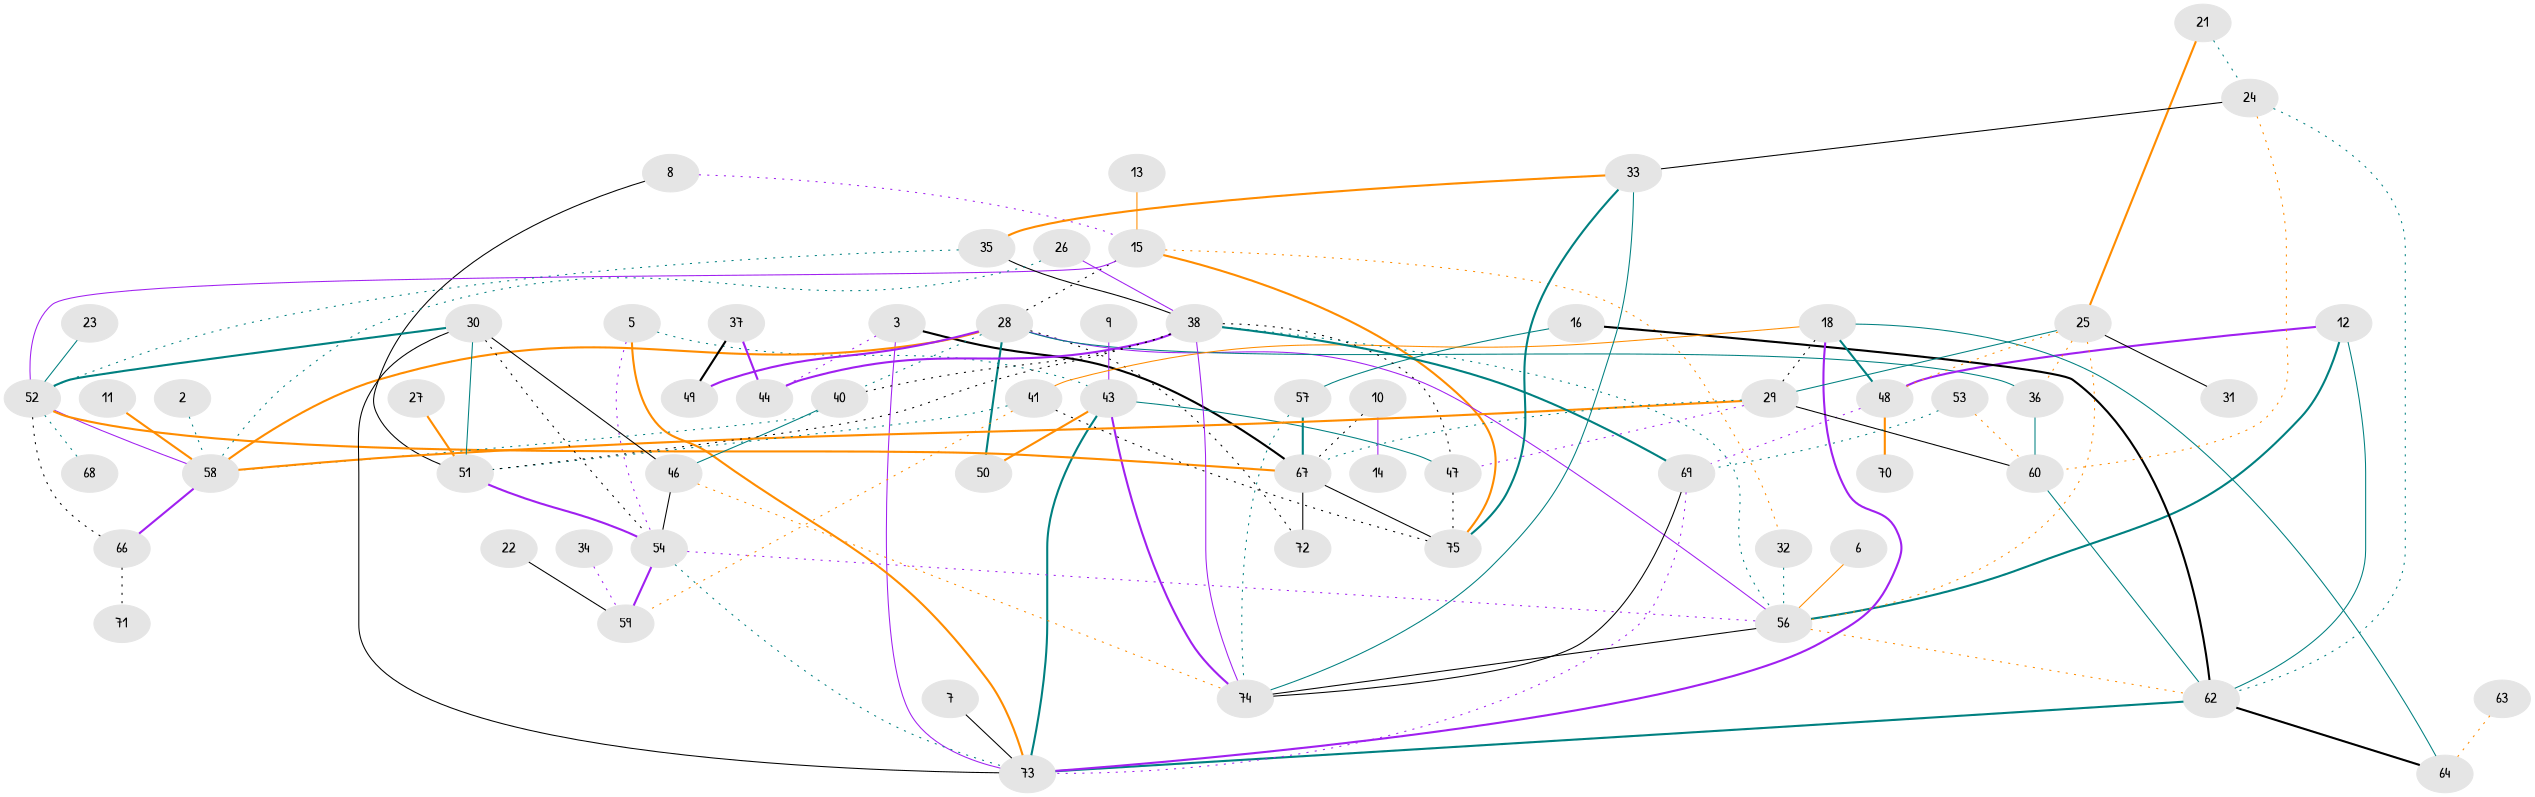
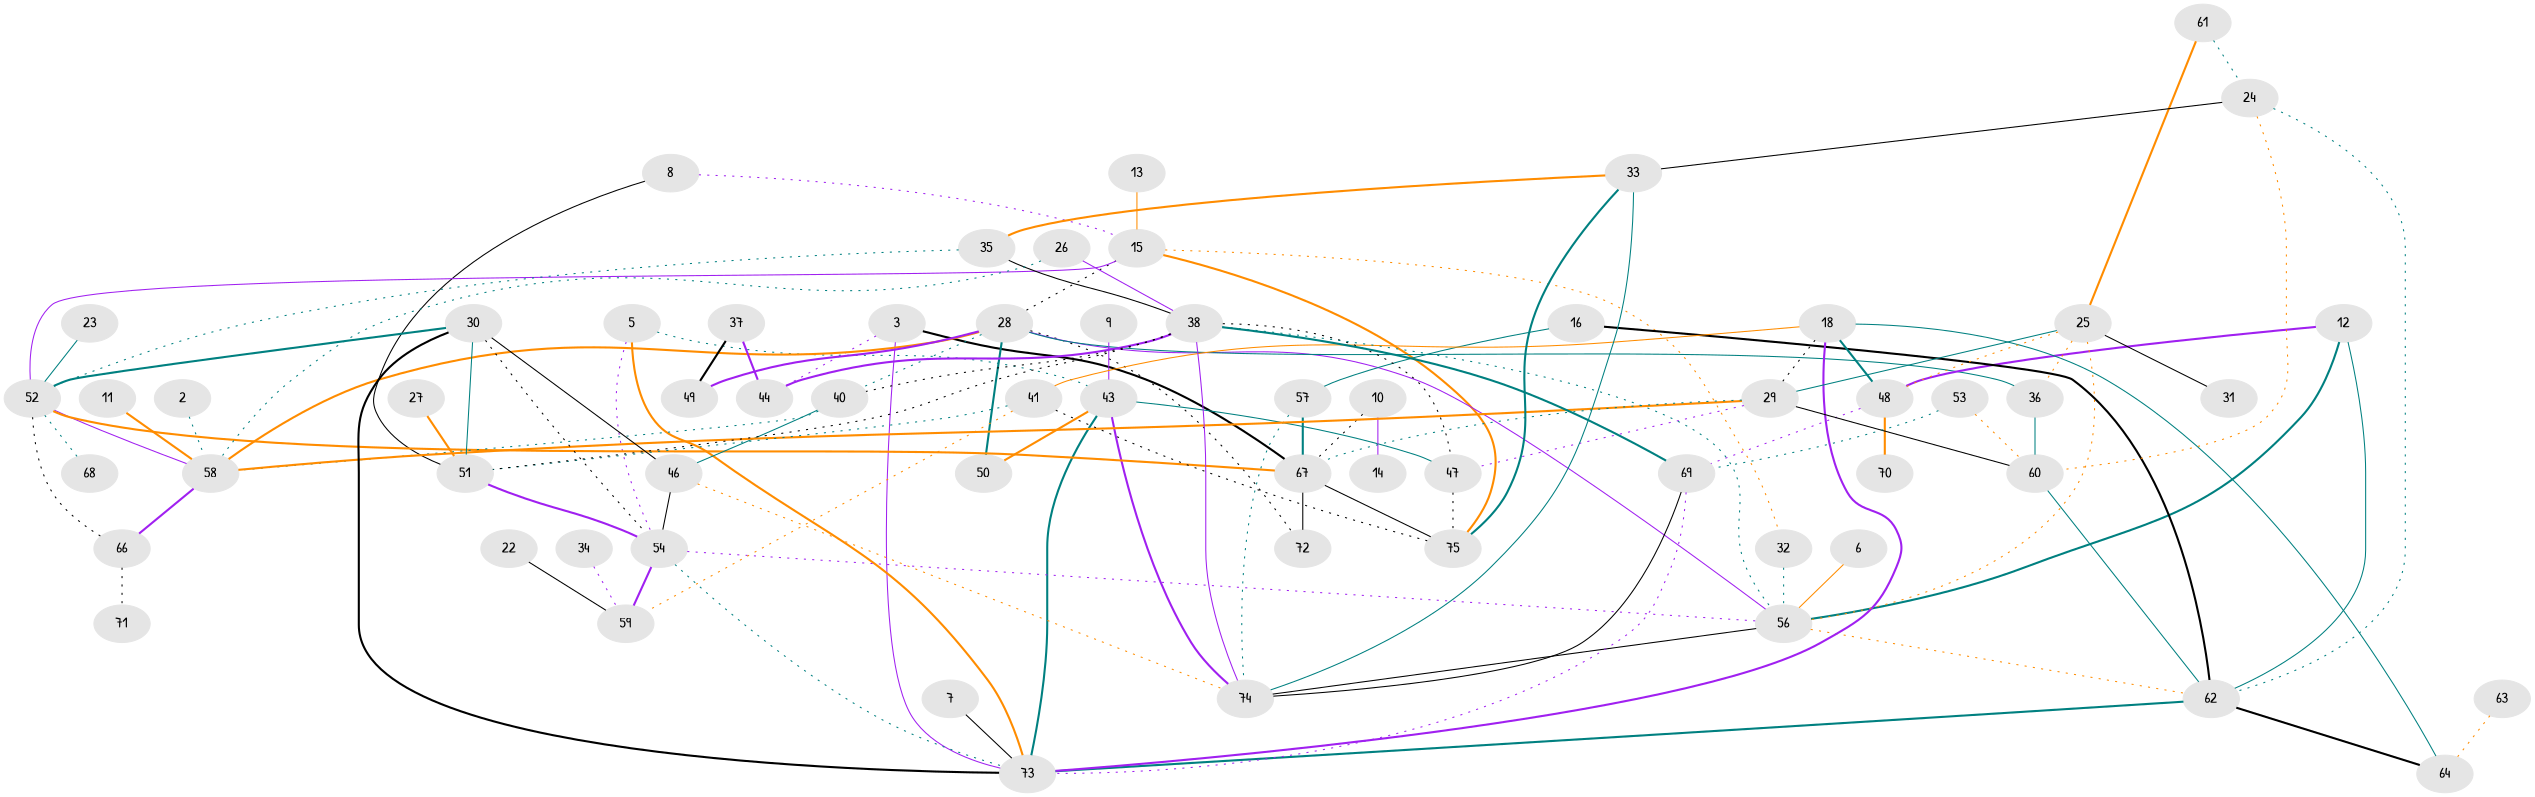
  graph {
    fontname="Patrick Hand"
    node [color=gray90 fontname="Patrick Hand" style=filled]
    edge [color=teal fontname="Patrick Hand" style=dotted weight=1.0]
    2
    58
    66
    3
    44
    67
    73
    75
    72
    5
    43
    54
    50
    47
    74
    56
    59
    6
    62
    7
    8
    15
    51
    28
    32
    52
    9
    10
    14
    11
    12
    48
    69
    70
    64
    13
    36
    40
    49
    68
    16
    57
    18
    29
    41
    60
-   21
+   21 [label=61]
    24
    25
    33
    31
    22
    23
    35
    26
    38
    27
    46
    30
    34
    37
    71
    53
    63
    2 -- 58
    58 -- 66 [color=purple style=bold]
    66 -- 71 [color=black]
    3 -- 44 [color=purple]
    3 -- 67 [color=black style=bold]
    3 -- 73 [color=purple style=solid]
    67 -- 75 [color=black style=solid]
    67 -- 72 [color=black style=solid]
    5 -- 73 [color=darkorange style=bold]
    5 -- 43
    5 -- 54 [color=purple]
    43 -- 73 [style=bold weight=2.0]
    43 -- 50 [color=darkorange style=bold]
    43 -- 47 [style=solid]
    43 -- 74 [color=purple style=bold]
    54 -- 73
    54 -- 56 [color=purple]
    54 -- 59 [color=purple style=bold]
    47 -- 75 [color=black weight=2.0]
    56 -- 74 [color=black style=solid]
    56 -- 62 [color=darkorange]
    6 -- 56 [color=darkorange style=solid]
    62 -- 73 [style=bold]
    62 -- 64 [color=black style=bold]
    7 -- 73 [color=black style=solid]
    8 -- 15 [color=purple]
    8 -- 51 [color=black style=solid]
    15 -- 75 [color=darkorange style=bold]
    15 -- 28 [color=black]
    15 -- 32 [color=darkorange]
    15 -- 52 [color=purple style=solid]
    51 -- 54 [color=purple style=bold weight=2.0]
    28 -- 58 [color=darkorange style=bold]
    28 -- 72 [color=black]
    28 -- 50 [style=bold]
    28 -- 56 [color=purple style=solid]
    28 -- 36 [style=solid]
    28 -- 40
    28 -- 49 [color=purple style=bold]
    32 -- 56
    52 -- 58 [color=purple style=solid]
    52 -- 66 [color=black]
    52 -- 67 [color=darkorange style=bold]
    52 -- 68
    9 -- 43 [color=purple style=solid]
    10 -- 67 [color=black]
    10 -- 14 [color=purple style=solid]
    11 -- 58 [color=darkorange style=bold]
    12 -- 56 [style=bold]
    12 -- 62 [style=solid]
    12 -- 48 [color=purple style=bold]
    48 -- 69 [color=purple]
    48 -- 70 [color=darkorange style=bold]
    69 -- 73 [color=purple]
    69 -- 74 [color=black style=solid]
    13 -- 15 [color=darkorange style=solid]
    36 -- 60 [style=solid]
    40 -- 58
    40 -- 46 [style=solid]
    16 -- 62 [color=black style=bold]
    16 -- 57 [style=solid]
    57 -- 67 [style=bold]
    57 -- 74
    18 -- 73 [color=purple style=bold]
    18 -- 48 [style=bold]
    18 -- 64 [style=solid]
    18 -- 29 [color=black]
    18 -- 41 [color=darkorange style=solid]
    29 -- 58 [color=darkorange style=bold]
    29 -- 67
    29 -- 47 [color=purple]
    29 -- 60 [color=black style=solid]
    41 -- 75 [color=black]
    41 -- 59 [color=darkorange]
    41 -- 51
    60 -- 62 [style=solid]
    21 -- 24
    21 -- 25 [color=darkorange style=bold]
    24 -- 62
    24 -- 60 [color=darkorange]
    24 -- 33 [color=black style=solid]
    25 -- 56 [color=darkorange]
    25 -- 48 [color=darkorange]
    25 -- 36 [color=darkorange]
    25 -- 29 [style=solid]
    25 -- 31 [color=black style=solid]
    33 -- 75 [style=bold]
    33 -- 74 [style=solid weight=2.0]
    33 -- 35 [color=darkorange style=bold]
    22 -- 59 [color=black style=solid]
    23 -- 52 [style=solid]
    35 -- 52
    35 -- 38 [color=black style=solid]
    26 -- 58
    26 -- 38 [color=purple style=solid]
    38 -- 44 [color=purple style=bold]
    38 -- 47 [color=black]
    38 -- 74 [color=purple style=solid weight=2.0]
    38 -- 56
    38 -- 51 [color=black]
    38 -- 69 [style=bold]
    38 -- 40 [color=black]
    27 -- 51 [color=darkorange style=bold]
    46 -- 54 [color=black style=solid]
    46 -- 74 [color=darkorange]
-   30 -- 73 [color=black style=solid]
+   30 -- 73 [color=black style=bold]
    30 -- 54 [color=black]
    30 -- 51 [style=solid]
    30 -- 52 [style=bold]
    30 -- 46 [color=black style=solid]
    34 -- 59 [color=purple]
    37 -- 44 [color=purple style=bold]
    37 -- 49 [color=black style=bold]
    53 -- 69
    53 -- 60 [color=darkorange]
    63 -- 64 [color=darkorange]
  }
